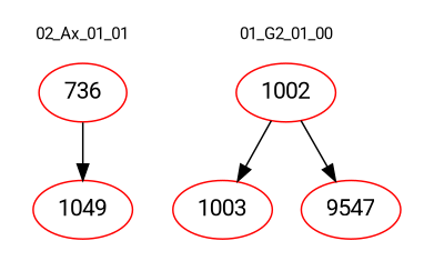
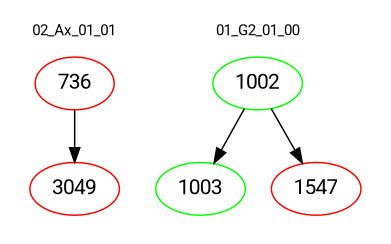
  digraph {
    fontname=Roboto
    node [color=red fontname=Roboto]
    edge [color=black fontname=Roboto]
    n1 [label=736]
-   n2 [label=1049]
-   n3 [label=1002]
-   n4 [label=1003]
-   n5 [label=9547]
+   n2 [label=3049]
+   n3 [color=green label=1002]
+   n4 [color=green label=1003]
+   n5 [label=1547]
    subgraph cluster_1 {
      color=white
      fontsize=10
      label="02_Ax_01_01"
      n1
      n2
    }
    subgraph cluster_2 {
      color=white
      fontsize=10
      label="01_G2_01_00"
      n3
      n4
      n5
    }
    n1 -> n2
    n3 -> n4
    n3 -> n5
  }
